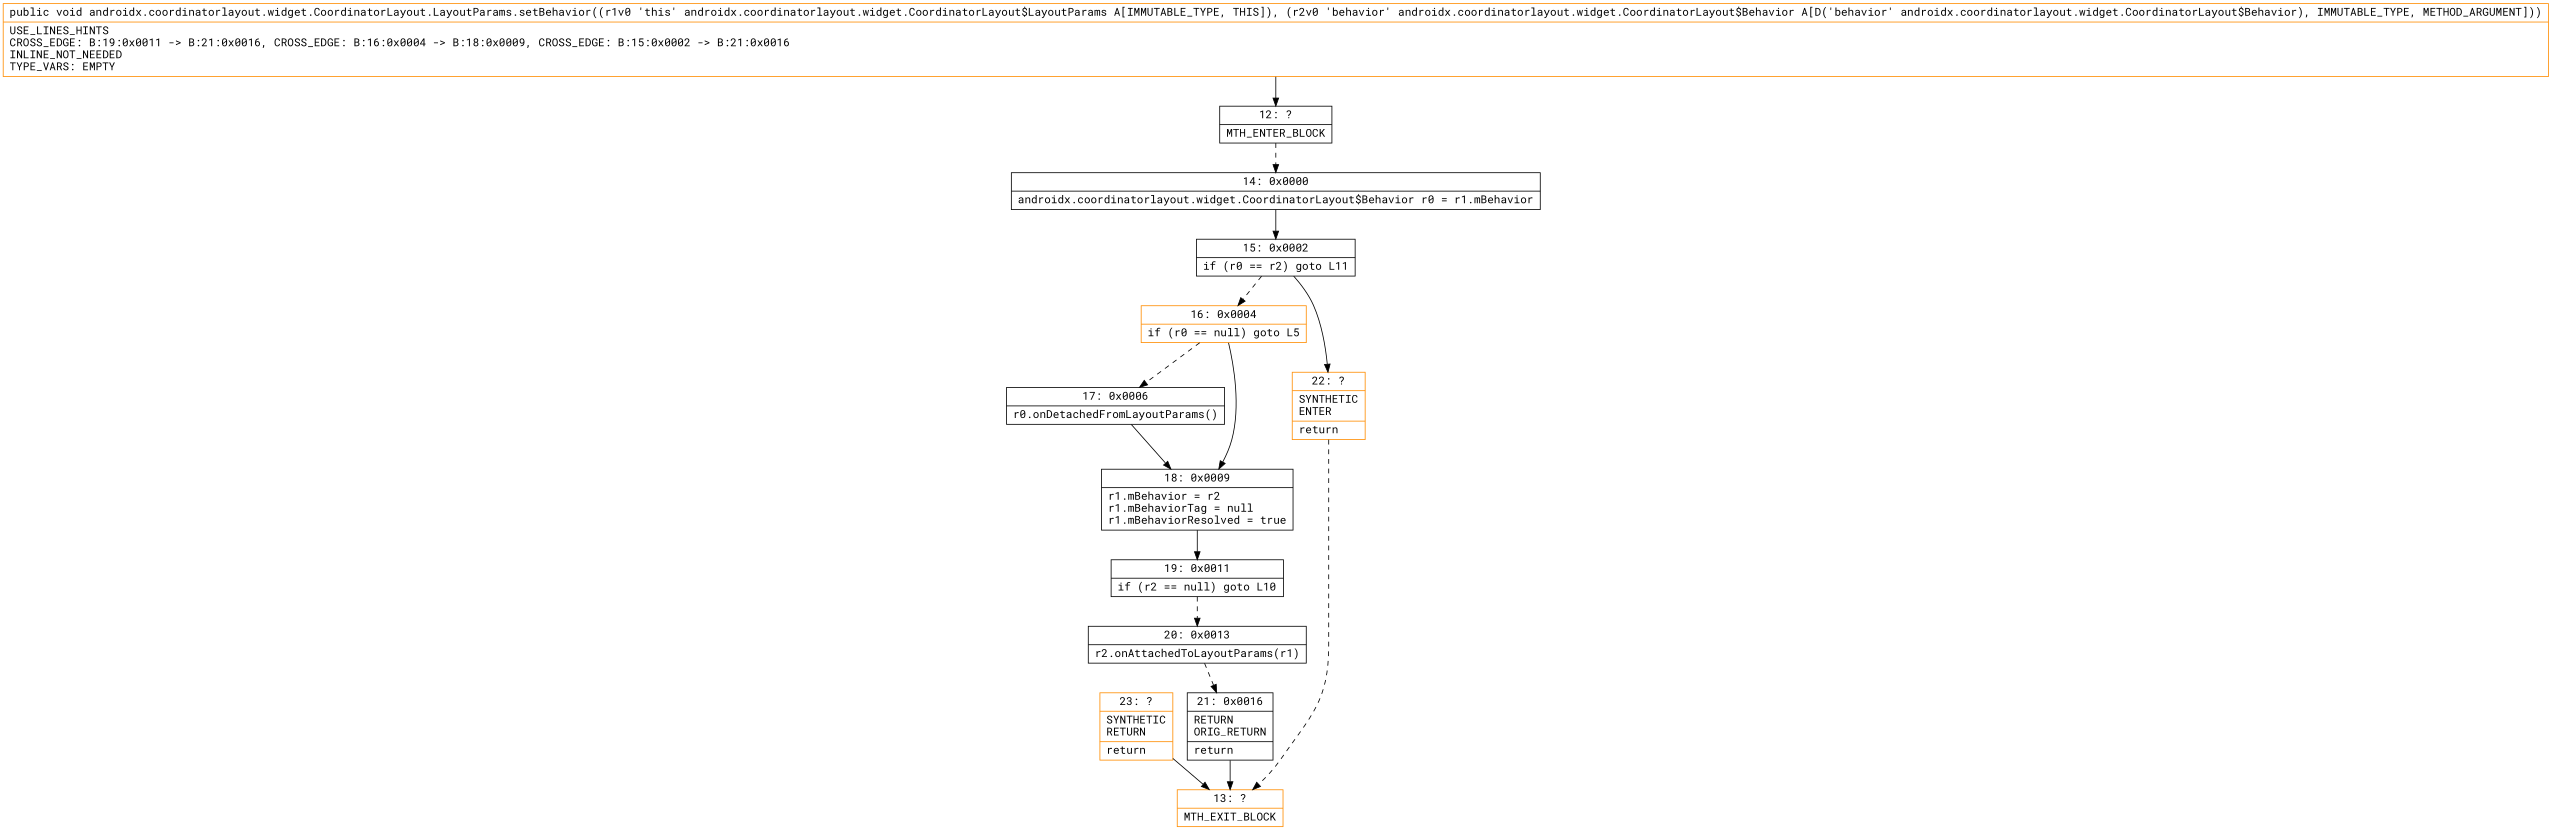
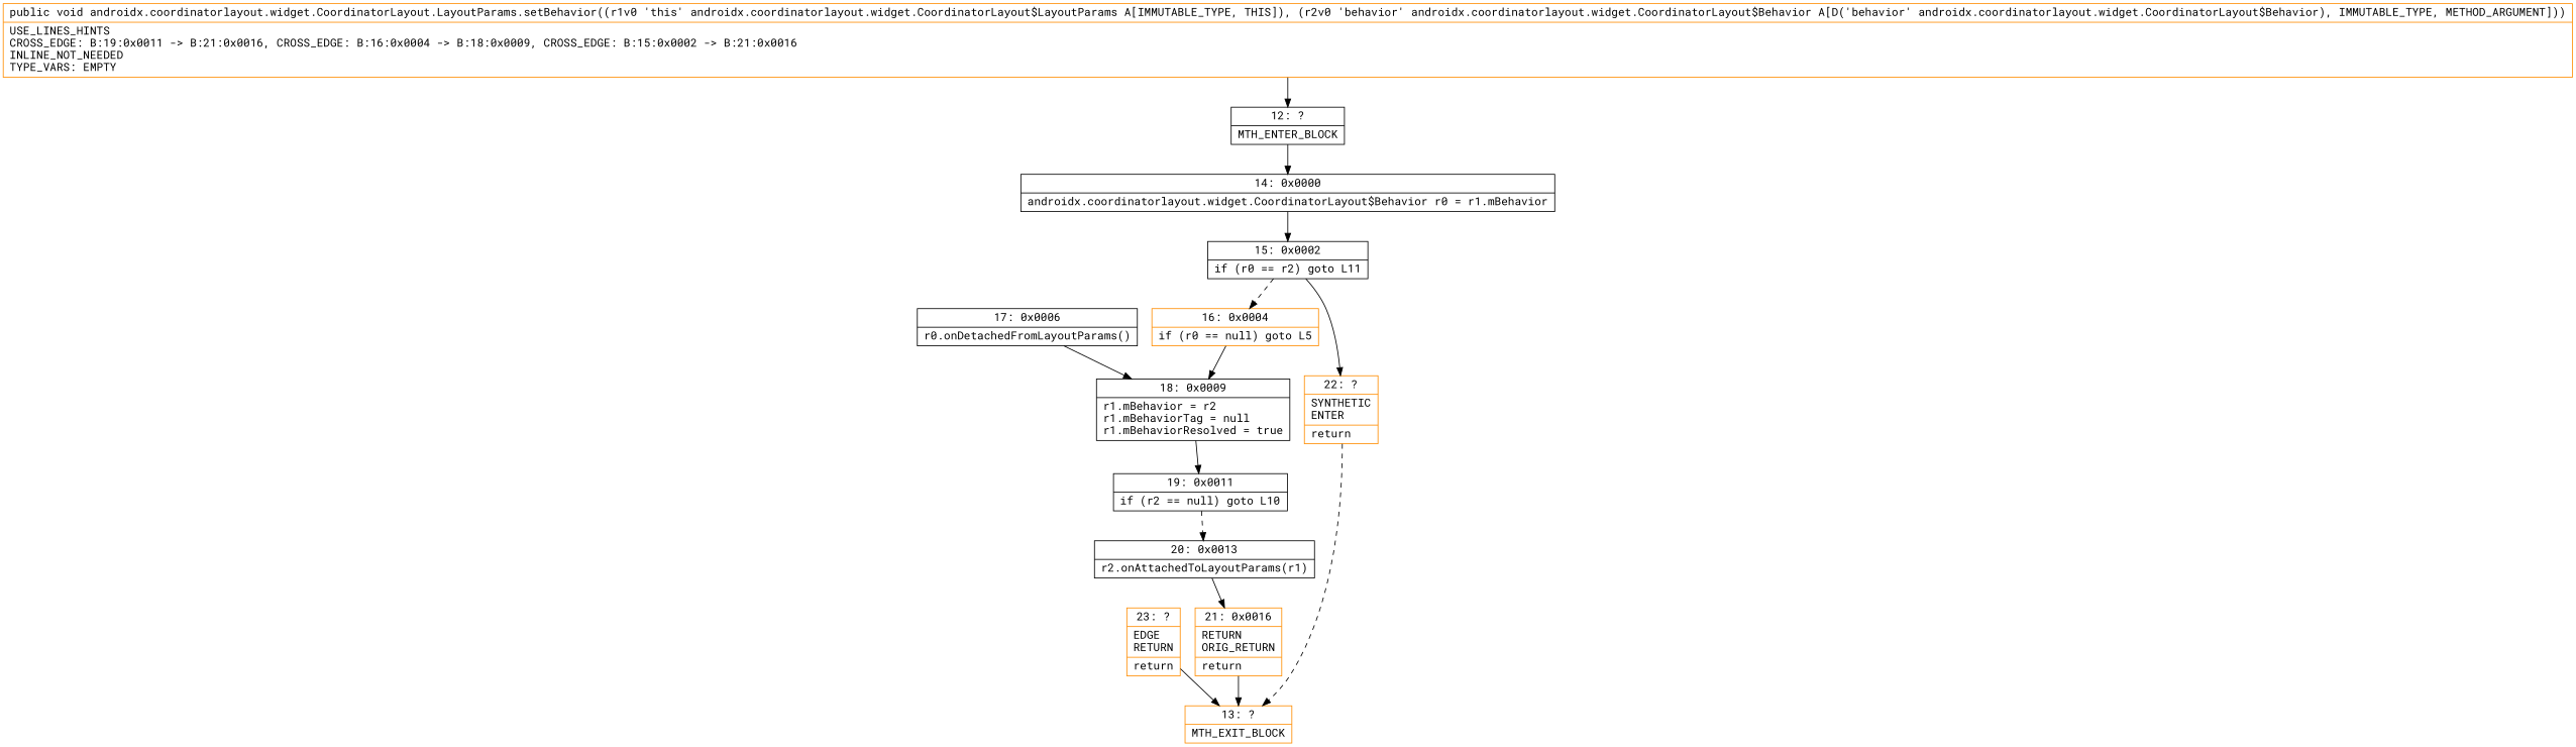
  digraph {
    fontname="Roboto Mono"
    node [color=black fontname="Roboto Mono" shape=record]
    edge [fontname="Roboto Mono"]
    n1 [label="{12\:\ ?|MTH_ENTER_BLOCK\l}"]
    n2 [label="{14\:\ 0x0000|androidx.coordinatorlayout.widget.CoordinatorLayout$Behavior r0 = r1.mBehavior\l}"]
    n3 [label="{15\:\ 0x0002|if (r0 == r2) goto L11\l}"]
    n4 [color=darkorange label="{16\:\ 0x0004|if (r0 == null) goto L5\l}"]
    n5 [color=darkorange label="{22\:\ ?|SYNTHETIC\lENTER\l|return\l}"]
    n6 [label="{17\:\ 0x0006|r0.onDetachedFromLayoutParams()\l}"]
    n7 [label="{18\:\ 0x0009|r1.mBehavior = r2\lr1.mBehaviorTag = null\lr1.mBehaviorResolved = true\l}"]
    n8 [color=darkorange label="{13\:\ ?|MTH_EXIT_BLOCK\l}"]
    n9 [label="{19\:\ 0x0011|if (r2 == null) goto L10\l}"]
    n10 [label="{20\:\ 0x0013|r2.onAttachedToLayoutParams(r1)\l}"]
-   n11 [label="{21\:\ 0x0016|RETURN\lORIG_RETURN\l|return\l}"]
-   n12 [color=darkorange label="{23\:\ ?|SYNTHETIC\lRETURN\l|return\l}"]
+   n11 [color=darkorange label="{21\:\ 0x0016|RETURN\lORIG_RETURN\l|return\l}"]
+   n12 [color=darkorange label="{23\:\ ?|EDGE\lRETURN\l|return\l}"]
    n13 [color=darkorange label="{public void androidx.coordinatorlayout.widget.CoordinatorLayout.LayoutParams.setBehavior((r1v0 'this' androidx.coordinatorlayout.widget.CoordinatorLayout$LayoutParams A[IMMUTABLE_TYPE, THIS]), (r2v0 'behavior' androidx.coordinatorlayout.widget.CoordinatorLayout$Behavior A[D('behavior' androidx.coordinatorlayout.widget.CoordinatorLayout$Behavior), IMMUTABLE_TYPE, METHOD_ARGUMENT]))  | USE_LINES_HINTS\lCROSS_EDGE: B:19:0x0011 \-\> B:21:0x0016, CROSS_EDGE: B:16:0x0004 \-\> B:18:0x0009, CROSS_EDGE: B:15:0x0002 \-\> B:21:0x0016\lINLINE_NOT_NEEDED\lTYPE_VARS: EMPTY\l}"]
-   n1 -> n2 [style=dashed]
+   n1 -> n2
    n2 -> n3
    n3 -> n4 [style=dashed]
    n3 -> n5
-   n4 -> n6 [style=dashed]
    n4 -> n7
    n5 -> n8 [style=dashed]
    n6 -> n7
    n7 -> n9
    n9 -> n10 [style=dashed]
-   n10 -> n11 [style=dashed]
+   n10 -> n11
    n11 -> n8
    n12 -> n8
    n13 -> n1
  }
